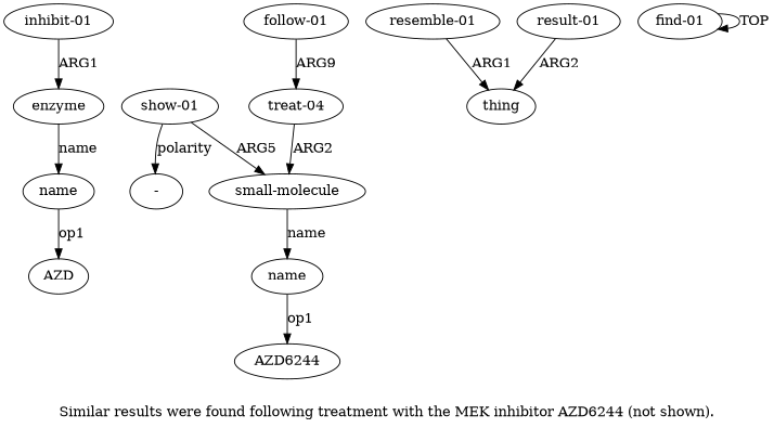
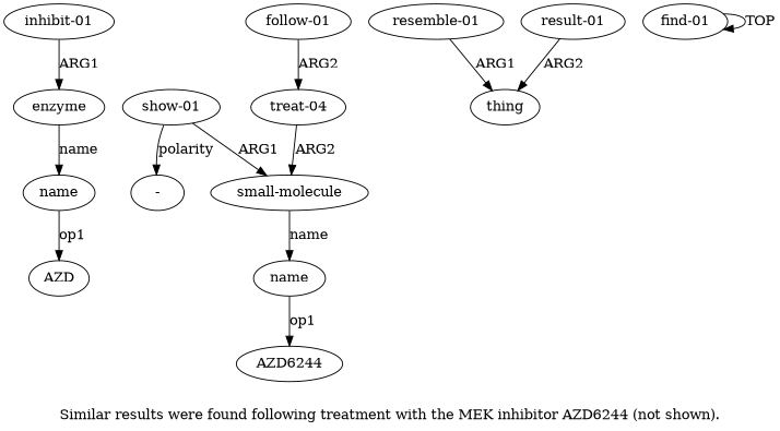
  digraph {
    label="Similar results were found following treatment with the MEK inhibitor AZD6244 (not shown)."
    node [color=black gold_ind=-1 gold_label=name test_ind=-1 test_label=name]
    edge [color=black gold_label=ARG1 test_label=ARG1]
    n1 [gold_label=MEK label=AZD test_label=MEK]
    n2 [gold_ind=11 gold_label="show-01" label="show-01" test_ind=11 test_label="show-01"]
    n3 [gold_label="-" label="-" test_label="-"]
    n4 [gold_ind=6 gold_label="small-molecule" label="small-molecule" test_ind=6 test_label="small-molecule"]
    n5 [gold_ind=7 label=name test_ind=7]
    n6 [gold_label=AZD6244 label=AZD6244 test_label=AZD6244]
    n7 [gold_ind=10 label=name test_ind=10]
    n8 [gold_ind=1 gold_label=thing label=thing test_ind=1 test_label=thing]
    n9 [gold_ind=0 gold_label="find-01" label="find-01" test_ind=0 test_label="find-01"]
    n10 [gold_ind=3 gold_label="resemble-01" label="resemble-01" test_ind=3 test_label="resemble-01"]
    n11 [gold_ind=2 gold_label="result-01" label="result-01" test_ind=2 test_label="result-01"]
    n12 [gold_ind=5 gold_label="treat-04" label="treat-04" test_ind=5 test_label="treat-04"]
    n13 [gold_ind=4 gold_label="follow-01" label="follow-01" test_ind=4 test_label="follow-01"]
    n14 [gold_ind=9 gold_label=enzyme label=enzyme test_ind=9 test_label=enzyme]
    n15 [gold_ind=8 gold_label="inhibit-01" label="inhibit-01" test_ind=8 test_label="inhibit-01"]
    n2 -> n3 [gold_label=polarity label=polarity test_label=polarity]
-   n2 -> n4 [label=ARG5]
+   n2 -> n4 [label=ARG1]
    n4 -> n5 [gold_label=name label=name test_label=name]
    n5 -> n6 [gold_label=op1 label=op1 test_label=op1]
    n7 -> n1 [gold_label=op1 label=op1 test_label=op1]
    n9 -> n9 [gold_label=TOP label=TOP test_label=TOP]
    n10 -> n8 [label=ARG1]
    n11 -> n8 [gold_label=ARG2 label=ARG2 test_label=ARG2]
    n12 -> n4 [gold_label=ARG2 label=ARG2 test_label=ARG2]
-   n13 -> n12 [gold_label=ARG2 label=ARG9 test_label=ARG2]
+   n13 -> n12 [gold_label=ARG2 label=ARG2 test_label=ARG2]
    n14 -> n7 [gold_label=name label=name test_label=name]
    n15 -> n14 [label=ARG1]
  }
